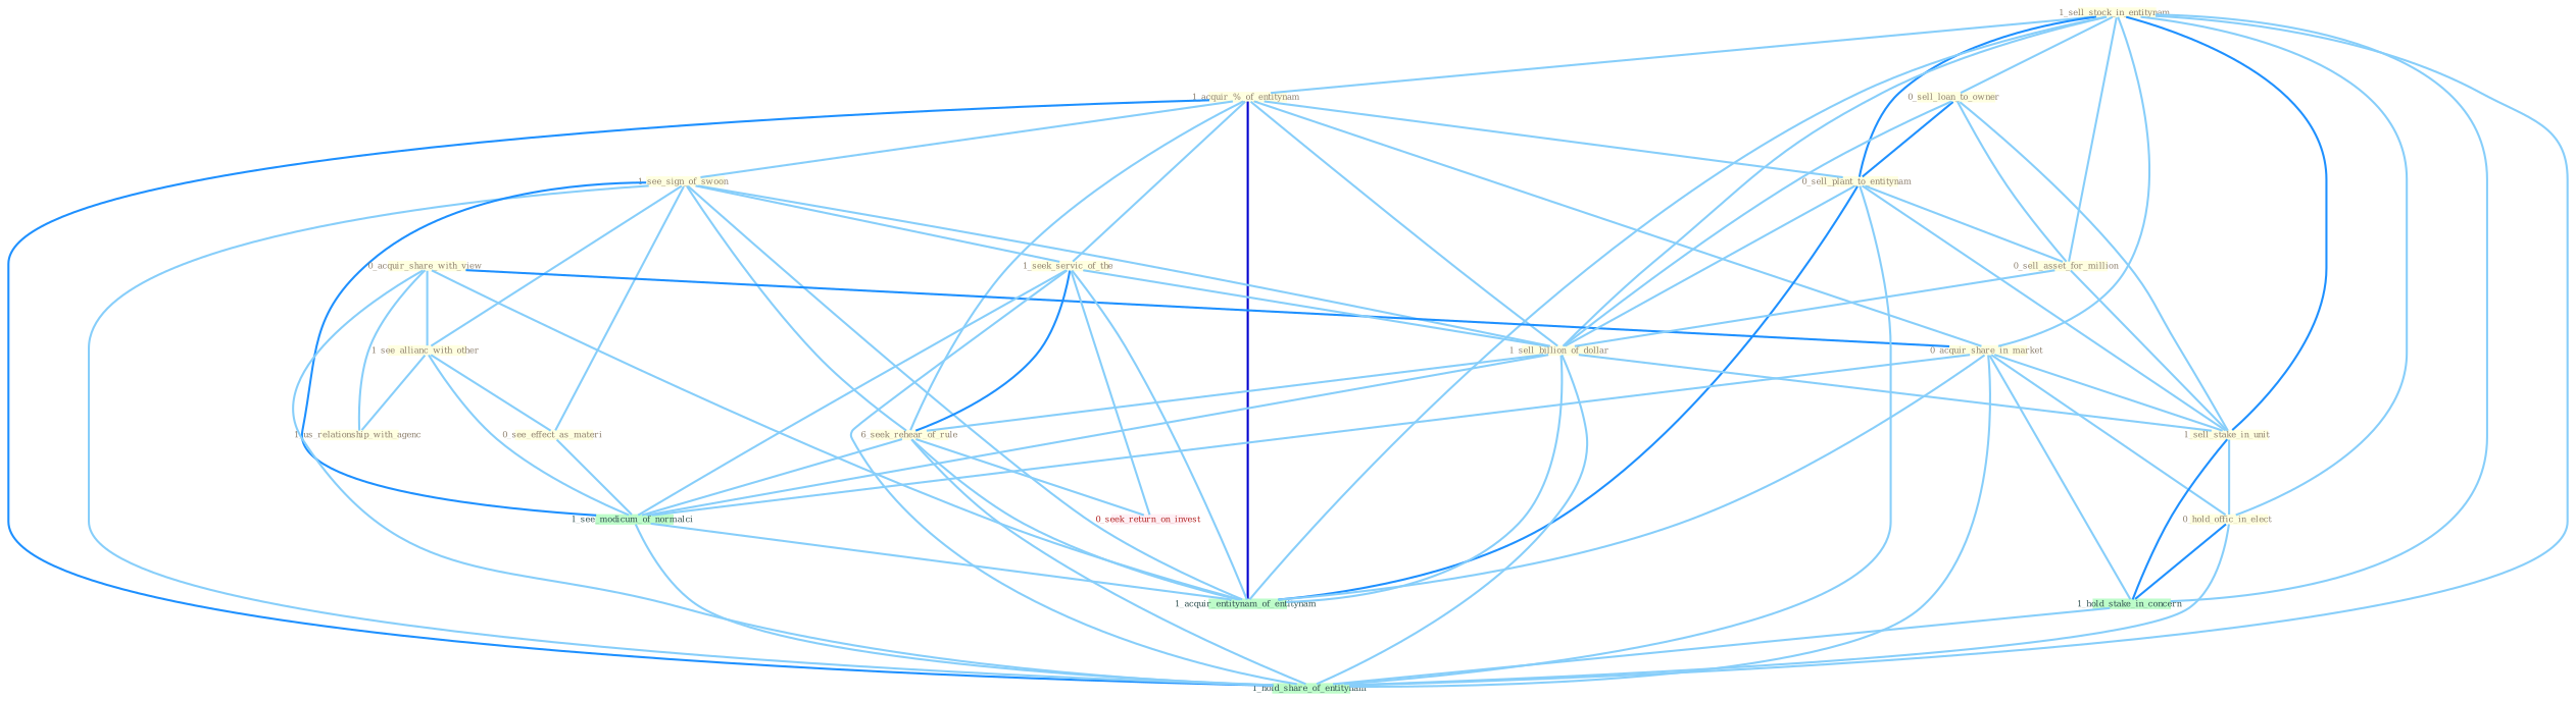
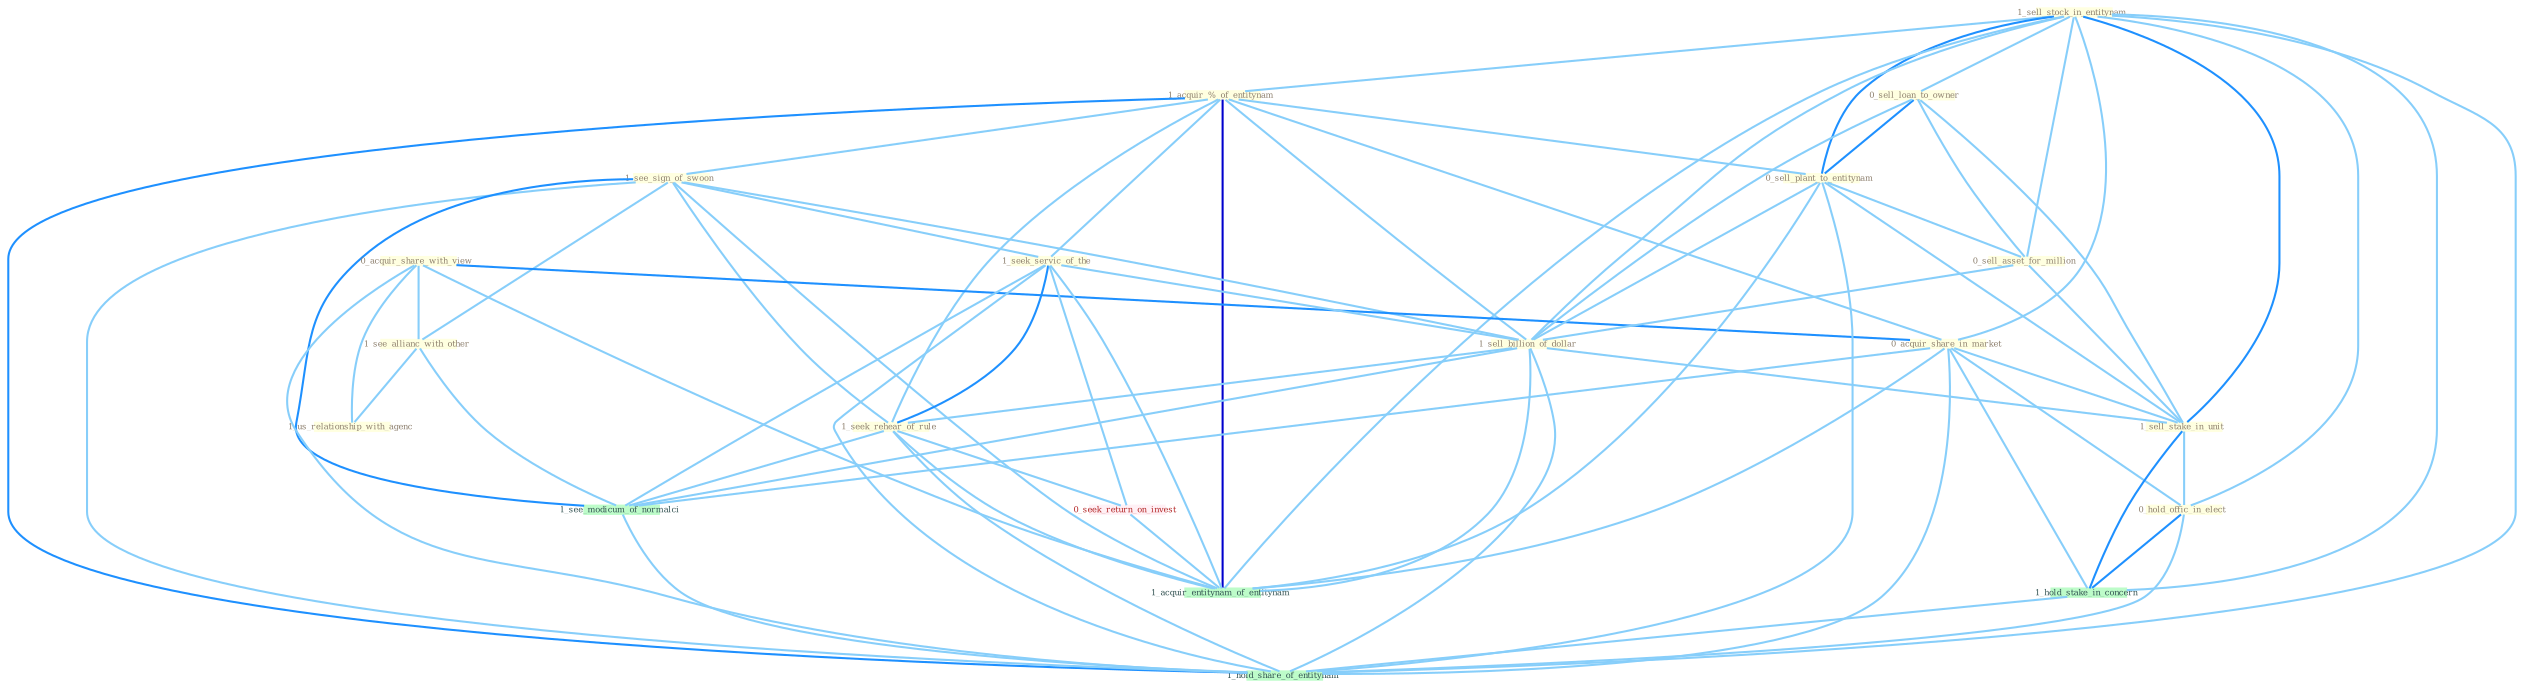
  graph {
    node [color="#ffffe0" fixedsize=true fontcolor="#8b7d6b" fontsize=4 shape=polygon style=filled]
    edge [color="#87cefa" w=1]
    "1_sell_stock_in_entitynam " [height=.06 width=.5]
    "1_acquir_%_of_entitynam " [height=.06 width=.5]
    "1_see_sign_of_swoon " [height=.06 width=.5]
    "0_acquir_share_with_view " [height=.06 width=.5]
    "1_seek_servic_of_the " [height=.06 width=.5]
    "0_sell_loan_to_owner " [height=.06 width=.5]
    "0_sell_plant_to_entitynam " [height=.06 width=.5]
    "0_acquir_share_in_market " [height=.06 width=.5]
    "0_sell_asset_for_million " [height=.06 width=.5]
    "1_sell_billion_of_dollar " [height=.06 width=.5]
    "1_sell_stake_in_unit " [height=.06 width=.5]
    "0_hold_offic_in_elect " [height=.06 width=.5]
-   "1_seek_rehear_of_rule " [height=.06 width=.5 label="6_seek_rehear_of_rule"]
+   "1_seek_rehear_of_rule " [height=.06 width=.5]
    "1_see_allianc_with_other " [height=.06 width=.5]
    "1_us_relationship_with_agenc " [height=.06 width=.5]
-   "0_see_effect_as_materi " [height=.06 width=.5]
    "0_seek_return_on_invest " [color="#fff0f5" fontcolor="#b22222" height=.06 width=.5]
    "1_hold_stake_in_concern " [color="#BDFCC9" fontcolor="#2f4f4f" height=.06 width=.5]
    "1_acquir_entitynam_of_entitynam " [color="#BDFCC9" fontcolor="#2f4f4f" height=.06 width=.5]
    "1_hold_share_of_entitynam " [color="#BDFCC9" fontcolor="#2f4f4f" height=.06 width=.5]
    "1_see_modicum_of_normalci " [color="#BDFCC9" fontcolor="#2f4f4f" height=.06 width=.5]
    subgraph sub_1 {
      "1_sell_stock_in_entitynam "
      "1_acquir_%_of_entitynam "
      "1_see_sign_of_swoon "
      "0_acquir_share_with_view "
      "1_seek_servic_of_the "
      "0_sell_loan_to_owner "
      "0_sell_plant_to_entitynam "
      "0_acquir_share_in_market "
      "0_sell_asset_for_million "
      "1_sell_billion_of_dollar "
      "1_sell_stake_in_unit "
      "0_hold_offic_in_elect "
      "1_seek_rehear_of_rule "
      "1_see_allianc_with_other "
      "1_us_relationship_with_agenc "
-     "0_see_effect_as_materi "
    }
    subgraph sub_2 {
      "0_seek_return_on_invest "
    }
    "1_sell_stock_in_entitynam " -- "1_acquir_%_of_entitynam "
    "1_sell_stock_in_entitynam " -- "0_sell_loan_to_owner "
    "1_sell_stock_in_entitynam " -- "0_sell_plant_to_entitynam " [color="#1e90ff" w=2]
    "1_sell_stock_in_entitynam " -- "0_acquir_share_in_market "
    "1_sell_stock_in_entitynam " -- "0_sell_asset_for_million "
    "1_sell_stock_in_entitynam " -- "1_sell_billion_of_dollar "
    "1_sell_stock_in_entitynam " -- "1_sell_stake_in_unit " [color="#1e90ff" w=2]
    "1_sell_stock_in_entitynam " -- "0_hold_offic_in_elect "
    "1_sell_stock_in_entitynam " -- "1_hold_stake_in_concern "
    "1_sell_stock_in_entitynam " -- "1_acquir_entitynam_of_entitynam "
    "1_sell_stock_in_entitynam " -- "1_hold_share_of_entitynam "
    "1_acquir_%_of_entitynam " -- "1_see_sign_of_swoon "
    "1_acquir_%_of_entitynam " -- "1_seek_servic_of_the "
    "1_acquir_%_of_entitynam " -- "0_sell_plant_to_entitynam "
    "1_acquir_%_of_entitynam " -- "0_acquir_share_in_market "
    "1_acquir_%_of_entitynam " -- "1_sell_billion_of_dollar "
    "1_acquir_%_of_entitynam " -- "1_seek_rehear_of_rule "
    "1_acquir_%_of_entitynam " -- "1_acquir_entitynam_of_entitynam " [color="#0000cd" w=3]
    "1_acquir_%_of_entitynam " -- "1_hold_share_of_entitynam " [color="#1e90ff" w=2]
    "1_see_sign_of_swoon " -- "1_seek_servic_of_the "
    "1_see_sign_of_swoon " -- "1_sell_billion_of_dollar "
    "1_see_sign_of_swoon " -- "1_seek_rehear_of_rule "
    "1_see_sign_of_swoon " -- "1_see_allianc_with_other "
-   "1_see_sign_of_swoon " -- "0_see_effect_as_materi "
    "1_see_sign_of_swoon " -- "1_acquir_entitynam_of_entitynam "
    "1_see_sign_of_swoon " -- "1_hold_share_of_entitynam "
    "1_see_sign_of_swoon " -- "1_see_modicum_of_normalci " [color="#1e90ff" w=2]
    "0_acquir_share_with_view " -- "0_acquir_share_in_market " [color="#1e90ff" w=2]
    "0_acquir_share_with_view " -- "1_see_allianc_with_other "
    "0_acquir_share_with_view " -- "1_us_relationship_with_agenc "
    "0_acquir_share_with_view " -- "1_acquir_entitynam_of_entitynam "
    "0_acquir_share_with_view " -- "1_hold_share_of_entitynam "
    "1_seek_servic_of_the " -- "1_sell_billion_of_dollar "
    "1_seek_servic_of_the " -- "1_seek_rehear_of_rule " [color="#1e90ff" w=2]
    "1_seek_servic_of_the " -- "0_seek_return_on_invest "
    "1_seek_servic_of_the " -- "1_acquir_entitynam_of_entitynam "
    "1_seek_servic_of_the " -- "1_hold_share_of_entitynam "
    "1_seek_servic_of_the " -- "1_see_modicum_of_normalci "
    "0_sell_loan_to_owner " -- "0_sell_plant_to_entitynam " [color="#1e90ff" w=2]
    "0_sell_loan_to_owner " -- "0_sell_asset_for_million "
    "0_sell_loan_to_owner " -- "1_sell_billion_of_dollar "
    "0_sell_loan_to_owner " -- "1_sell_stake_in_unit "
    "0_sell_plant_to_entitynam " -- "0_sell_asset_for_million "
    "0_sell_plant_to_entitynam " -- "1_sell_billion_of_dollar "
    "0_sell_plant_to_entitynam " -- "1_sell_stake_in_unit "
-   "0_sell_plant_to_entitynam " -- "1_acquir_entitynam_of_entitynam " [color="#1e90ff"]
+   "0_sell_plant_to_entitynam " -- "1_acquir_entitynam_of_entitynam "
    "0_sell_plant_to_entitynam " -- "1_hold_share_of_entitynam "
    "0_acquir_share_in_market " -- "1_sell_stake_in_unit "
    "0_acquir_share_in_market " -- "0_hold_offic_in_elect "
    "0_acquir_share_in_market " -- "1_hold_stake_in_concern "
    "0_acquir_share_in_market " -- "1_acquir_entitynam_of_entitynam "
    "0_acquir_share_in_market " -- "1_hold_share_of_entitynam "
    "0_acquir_share_in_market " -- "1_see_modicum_of_normalci "
    "0_sell_asset_for_million " -- "1_sell_billion_of_dollar "
    "0_sell_asset_for_million " -- "1_sell_stake_in_unit "
    "1_sell_billion_of_dollar " -- "1_sell_stake_in_unit "
    "1_sell_billion_of_dollar " -- "1_seek_rehear_of_rule "
    "1_sell_billion_of_dollar " -- "1_acquir_entitynam_of_entitynam "
    "1_sell_billion_of_dollar " -- "1_hold_share_of_entitynam "
    "1_sell_billion_of_dollar " -- "1_see_modicum_of_normalci "
    "1_sell_stake_in_unit " -- "0_hold_offic_in_elect "
    "1_sell_stake_in_unit " -- "1_hold_stake_in_concern " [color="#1e90ff" w=2]
    "0_hold_offic_in_elect " -- "1_hold_stake_in_concern " [color="#1e90ff" w=2]
    "0_hold_offic_in_elect " -- "1_hold_share_of_entitynam "
    "1_seek_rehear_of_rule " -- "0_seek_return_on_invest "
    "1_seek_rehear_of_rule " -- "1_acquir_entitynam_of_entitynam "
    "1_seek_rehear_of_rule " -- "1_hold_share_of_entitynam "
    "1_seek_rehear_of_rule " -- "1_see_modicum_of_normalci "
    "1_see_allianc_with_other " -- "1_us_relationship_with_agenc "
-   "1_see_allianc_with_other " -- "0_see_effect_as_materi "
    "1_see_allianc_with_other " -- "1_see_modicum_of_normalci "
-   "0_see_effect_as_materi " -- "1_see_modicum_of_normalci "
    "1_hold_stake_in_concern " -- "1_hold_share_of_entitynam "
-   "1_see_modicum_of_normalci " -- "1_acquir_entitynam_of_entitynam "
+   "0_seek_return_on_invest " -- "1_acquir_entitynam_of_entitynam "
    "1_see_modicum_of_normalci " -- "1_hold_share_of_entitynam "
  }
